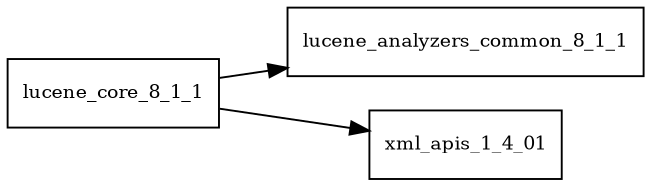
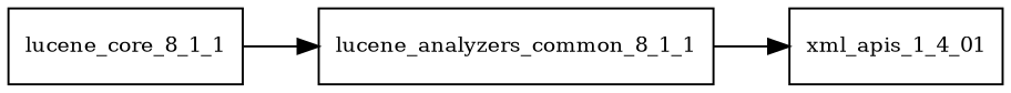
  digraph {
    rankdir=LR
    node [fontsize=10.0 shape=box]
    lucene_analyzers_common_8_1_1
    xml_apis_1_4_01
    lucene_core_8_1_1
-   lucene_core_8_1_1 -> xml_apis_1_4_01
+   lucene_analyzers_common_8_1_1 -> xml_apis_1_4_01
    lucene_core_8_1_1 -> lucene_analyzers_common_8_1_1
  }
